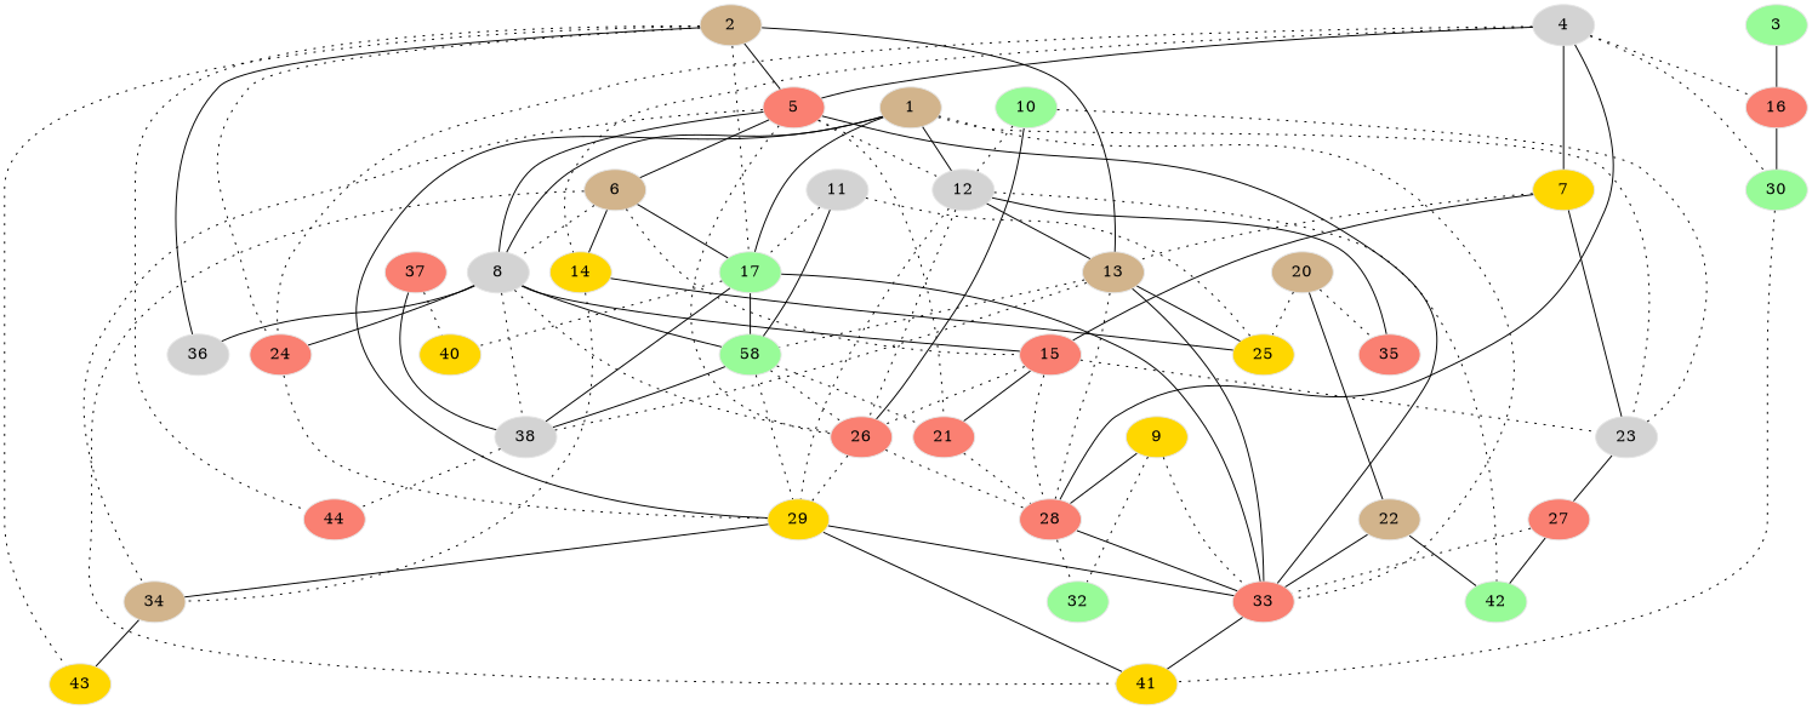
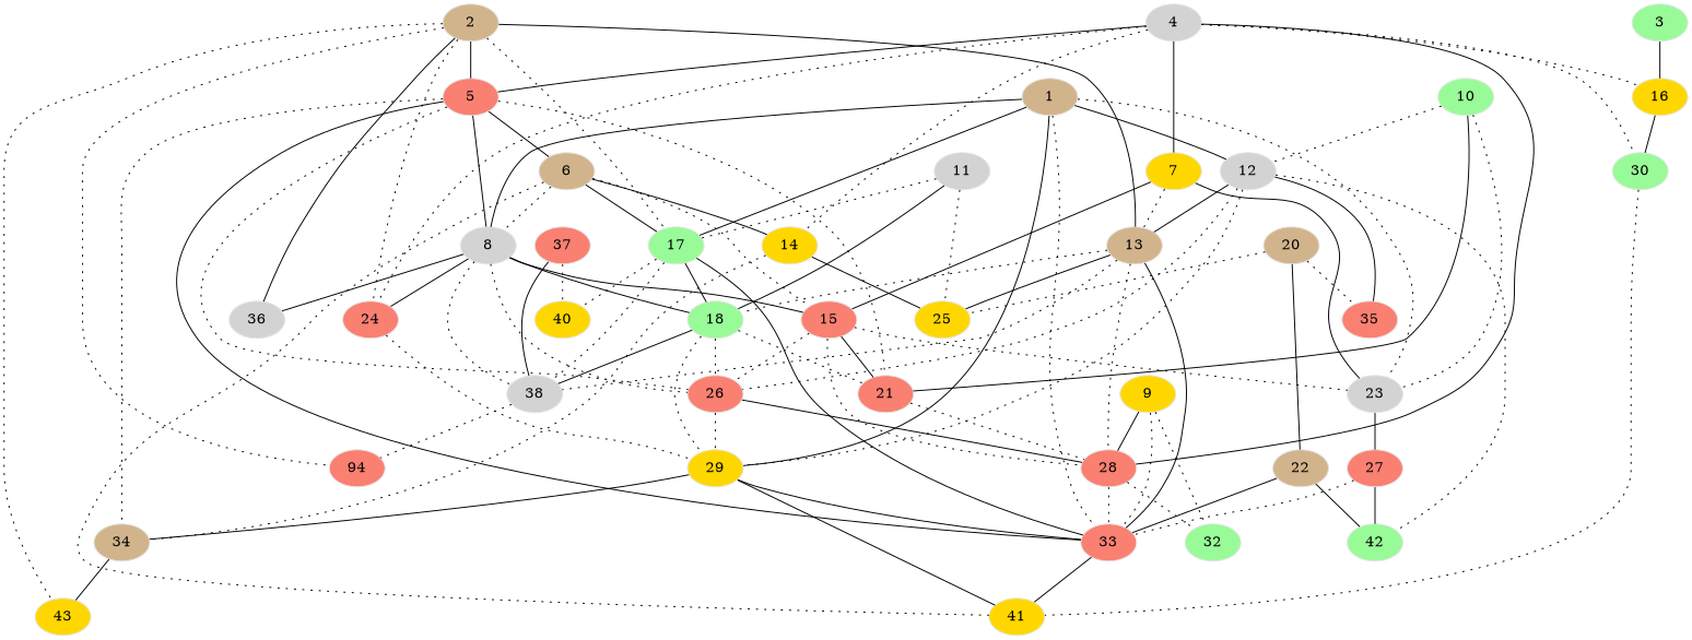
  graph {
    node [color=gray90 fillcolor=salmon style=filled]
    edge [style=dotted weight=1.0]
    1 [fillcolor=tan]
    8 [fillcolor=lightgrey]
    12 [fillcolor=lightgrey]
    17 [fillcolor=palegreen]
    23 [fillcolor=lightgrey]
    29 [fillcolor=gold]
    33
    36 [fillcolor=lightgrey]
    24
    26
    15
-   18 [fillcolor=palegreen label=58]
+   18 [fillcolor=palegreen]
    38 [fillcolor=lightgrey]
    13 [fillcolor=tan]
    35
    42 [fillcolor=palegreen]
    40 [fillcolor=gold]
    27
    34 [fillcolor=tan]
    41 [fillcolor=gold]
    2 [fillcolor=tan]
    5
    43 [fillcolor=gold]
-   44
+   44 [label=94]
    21
    6 [fillcolor=tan]
    28
    25 [fillcolor=gold]
    3 [fillcolor=palegreen]
-   16
+   16 [fillcolor=gold]
    30 [fillcolor=palegreen]
    4 [fillcolor=lightgrey]
    7 [fillcolor=gold]
    14 [fillcolor=gold]
    32 [fillcolor=palegreen]
    9 [fillcolor=gold]
    10 [fillcolor=palegreen]
    11 [fillcolor=lightgrey]
    20 [fillcolor=tan]
    22 [fillcolor=tan]
    37
    1 -- 8 [style=solid]
    1 -- 12 [style=solid]
    1 -- 17 [style=solid]
    1 -- 23
    1 -- 29 [style=solid]
    1 -- 33
    8 -- 36 [style=solid]
    8 -- 24 [style=solid]
    8 -- 26
    8 -- 15 [style=solid]
    8 -- 18 [style=solid weight=3.0]
    8 -- 38
    12 -- 29 [weight=2.0]
    12 -- 26
    12 -- 13 [style=solid]
    12 -- 35 [style=solid]
    12 -- 42
    17 -- 33 [style=solid weight=2.0]
    17 -- 18 [style=solid weight=2.0]
-   17 -- 38 [style=solid]
+   17 -- 38
    17 -- 40
    23 -- 27 [style=solid]
    29 -- 33 [style=solid]
    29 -- 34 [style=solid]
    29 -- 41 [style=solid]
    33 -- 41 [style=solid]
    24 -- 29
    26 -- 29
-   26 -- 28 [weight=2.0]
+   26 -- 28 [style=solid weight=2.0]
    15 -- 23
    15 -- 26
    15 -- 21 [style=solid]
    15 -- 28 [weight=2.0]
    18 -- 29
    18 -- 26
    18 -- 38 [style=solid]
    18 -- 21
    38 -- 44
    13 -- 33 [style=solid weight=2.0]
    13 -- 18 [weight=2.0]
    13 -- 38
    13 -- 28
    13 -- 25 [style=solid]
    27 -- 33 [weight=2.0]
    27 -- 42 [style=solid]
    34 -- 43 [style=solid]
    2 -- 17
    2 -- 36 [style=solid]
    2 -- 24
    2 -- 13 [style=solid weight=3.0]
    2 -- 5 [style=solid]
    2 -- 43
    2 -- 44
    5 -- 8 [style=solid weight=2.0]
-   5 -- 12 [weight=2.0]
    5 -- 33 [style=solid]
    5 -- 26 [weight=2.0]
    5 -- 34 [weight=2.0]
    5 -- 21
    5 -- 6 [style=solid]
    21 -- 28
    6 -- 8
    6 -- 17 [style=solid]
    6 -- 15
    6 -- 41
    6 -- 14 [style=solid]
-   28 -- 33 [style=solid]
+   28 -- 33
    28 -- 32
    3 -- 16 [style=solid]
    16 -- 30 [style=solid]
    30 -- 41
    4 -- 24
    4 -- 5 [style=solid weight=2.0]
    4 -- 28 [style=solid]
    4 -- 16 [weight=2.0]
    4 -- 30
    4 -- 7 [style=solid]
    4 -- 14
    7 -- 23 [style=solid]
    7 -- 15 [style=solid]
    7 -- 13
    14 -- 34
    14 -- 25 [style=solid]
    9 -- 33
    9 -- 28 [style=solid weight=2.0]
    9 -- 32
    10 -- 12
    10 -- 23
-   10 -- 26 [style=solid]
+   10 -- 21 [style=solid]
    11 -- 17
    11 -- 18 [style=solid]
    11 -- 25
    20 -- 35
    20 -- 25
    20 -- 22 [style=solid]
    22 -- 33 [style=solid]
    22 -- 42 [style=solid]
    37 -- 38 [style=solid]
    37 -- 40
  }
